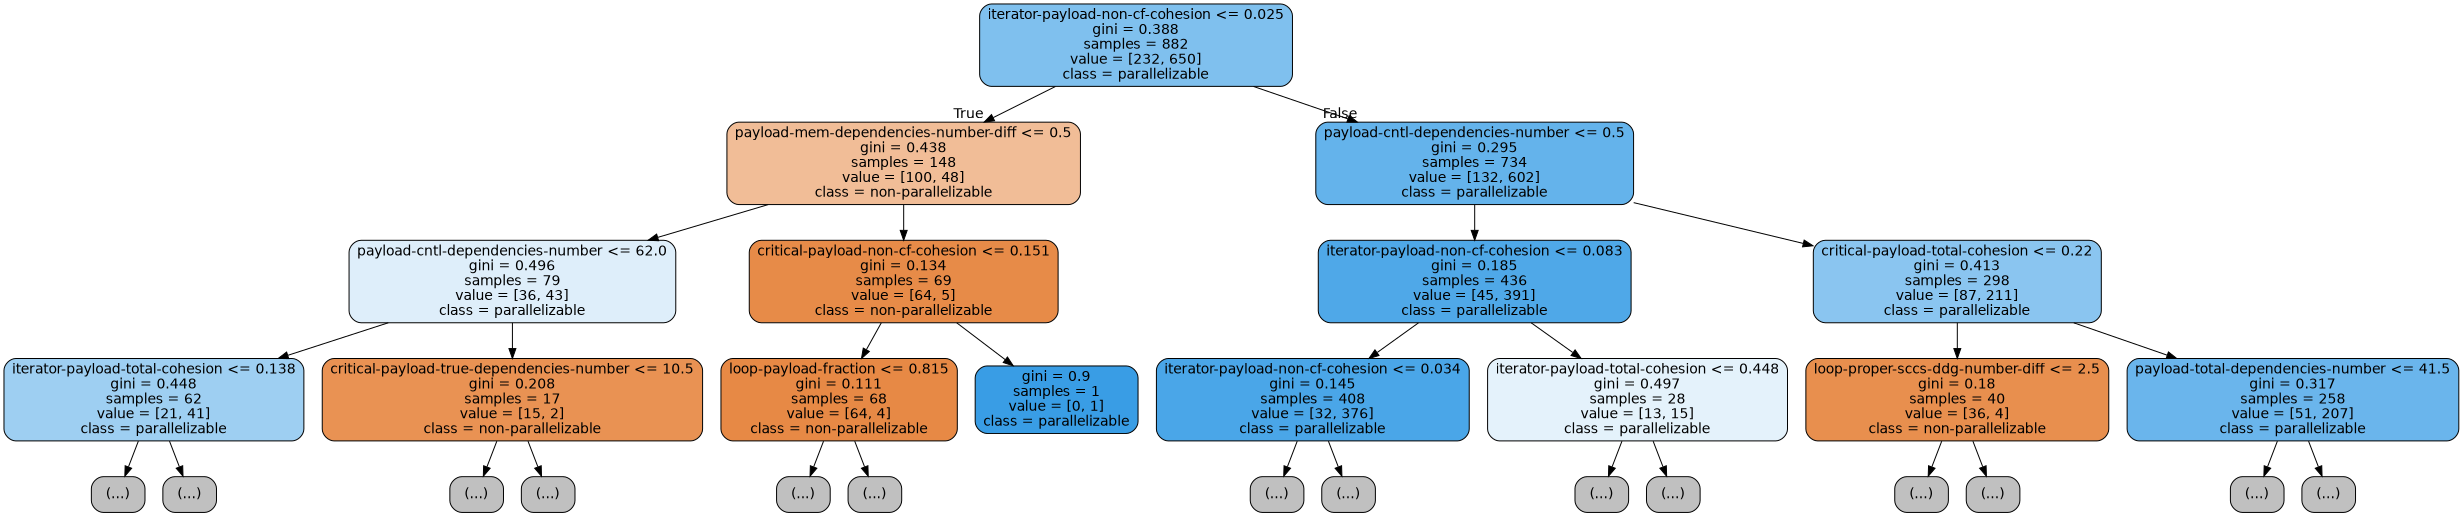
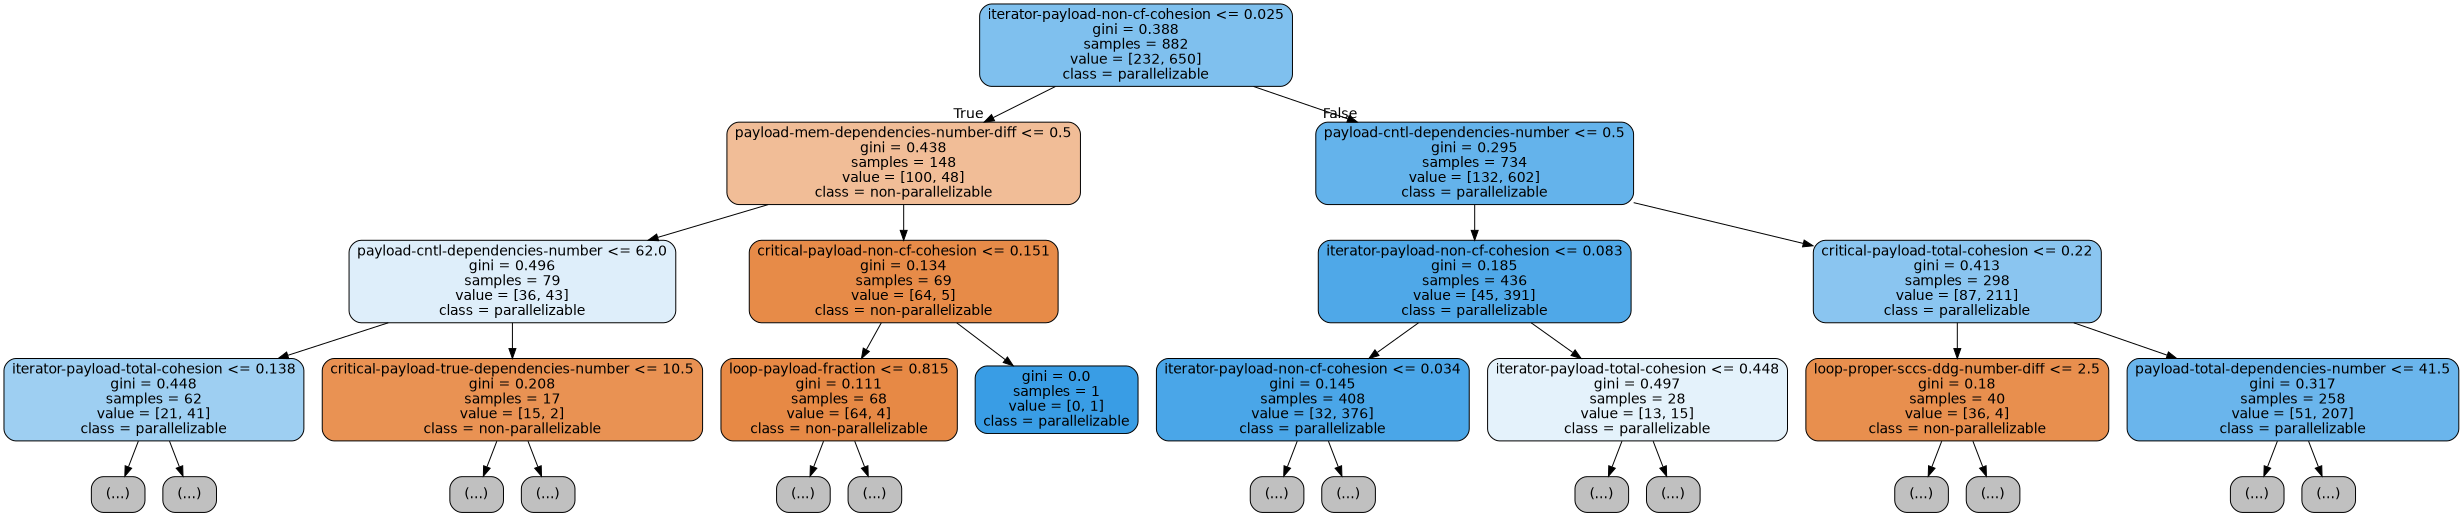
  digraph {
    node [color=black fillcolor="#C0C0C0" fontname=helvetica shape=box style="filled, rounded"]
    edge [fontname=helvetica]
    n1 [fillcolor="#399de5a4" label="iterator-payload-non-cf-cohesion <= 0.025\ngini = 0.388\nsamples = 882\nvalue = [232, 650]\nclass = parallelizable"]
    n2 [fillcolor="#e5813985" label="payload-mem-dependencies-number-diff <= 0.5\ngini = 0.438\nsamples = 148\nvalue = [100, 48]\nclass = non-parallelizable"]
    n3 [fillcolor="#399de5c7" label="payload-cntl-dependencies-number <= 0.5\ngini = 0.295\nsamples = 734\nvalue = [132, 602]\nclass = parallelizable"]
    n4 [fillcolor="#399de52a" label="payload-cntl-dependencies-number <= 62.0\ngini = 0.496\nsamples = 79\nvalue = [36, 43]\nclass = parallelizable"]
    n5 [fillcolor="#e58139eb" label="critical-payload-non-cf-cohesion <= 0.151\ngini = 0.134\nsamples = 69\nvalue = [64, 5]\nclass = non-parallelizable"]
    n6 [fillcolor="#399de57c" label="iterator-payload-total-cohesion <= 0.138\ngini = 0.448\nsamples = 62\nvalue = [21, 41]\nclass = parallelizable"]
    n7 [fillcolor="#e58139dd" label="critical-payload-true-dependencies-number <= 10.5\ngini = 0.208\nsamples = 17\nvalue = [15, 2]\nclass = non-parallelizable"]
    n8 [label="(...)"]
    n9 [label="(...)"]
    n10 [label="(...)"]
    n11 [label="(...)"]
    n12 [fillcolor="#e58139ef" label="loop-payload-fraction <= 0.815\ngini = 0.111\nsamples = 68\nvalue = [64, 4]\nclass = non-parallelizable"]
-   n13 [fillcolor="#399de5ff" label="gini = 0.9\nsamples = 1\nvalue = [0, 1]\nclass = parallelizable"]
+   n13 [fillcolor="#399de5ff" label="gini = 0.0\nsamples = 1\nvalue = [0, 1]\nclass = parallelizable"]
    n14 [label="(...)"]
    n15 [label="(...)"]
    n16 [fillcolor="#399de5e2" label="iterator-payload-non-cf-cohesion <= 0.083\ngini = 0.185\nsamples = 436\nvalue = [45, 391]\nclass = parallelizable"]
    n17 [fillcolor="#399de596" label="critical-payload-total-cohesion <= 0.22\ngini = 0.413\nsamples = 298\nvalue = [87, 211]\nclass = parallelizable"]
    n18 [fillcolor="#399de5e9" label="iterator-payload-non-cf-cohesion <= 0.034\ngini = 0.145\nsamples = 408\nvalue = [32, 376]\nclass = parallelizable"]
    n19 [fillcolor="#399de522" label="iterator-payload-total-cohesion <= 0.448\ngini = 0.497\nsamples = 28\nvalue = [13, 15]\nclass = parallelizable"]
    n20 [label="(...)"]
    n21 [label="(...)"]
    n22 [label="(...)"]
    n23 [label="(...)"]
    n24 [fillcolor="#e58139e3" label="loop-proper-sccs-ddg-number-diff <= 2.5\ngini = 0.18\nsamples = 40\nvalue = [36, 4]\nclass = non-parallelizable"]
    n25 [fillcolor="#399de5c0" label="payload-total-dependencies-number <= 41.5\ngini = 0.317\nsamples = 258\nvalue = [51, 207]\nclass = parallelizable"]
    n26 [label="(...)"]
    n27 [label="(...)"]
    n28 [label="(...)"]
    n29 [label="(...)"]
    n1 -> n2 [headlabel=True labelangle=45 labeldistance=2.5]
    n1 -> n3 [headlabel=False labelangle=-45 labeldistance=2.5]
    n2 -> n4
    n2 -> n5
    n3 -> n16
    n3 -> n17
    n4 -> n6
    n4 -> n7
    n5 -> n12
    n5 -> n13
    n6 -> n8
    n6 -> n9
    n7 -> n10
    n7 -> n11
    n12 -> n14
    n12 -> n15
    n16 -> n18
    n16 -> n19
    n17 -> n24
    n17 -> n25
    n18 -> n20
    n18 -> n21
    n19 -> n22
    n19 -> n23
    n24 -> n26
    n24 -> n27
    n25 -> n28
    n25 -> n29
  }
